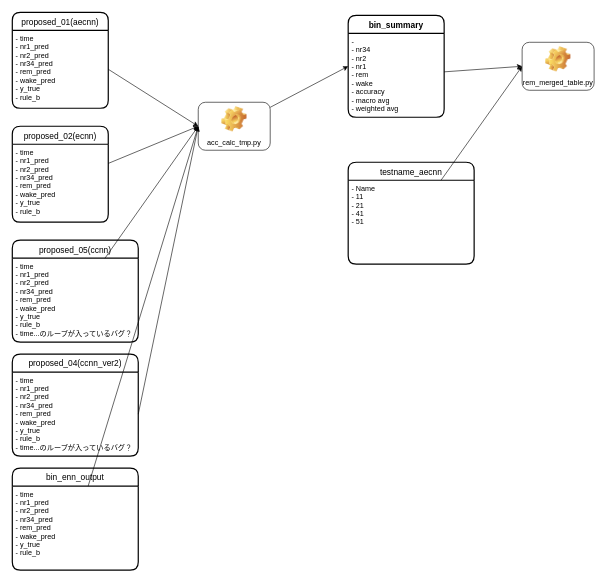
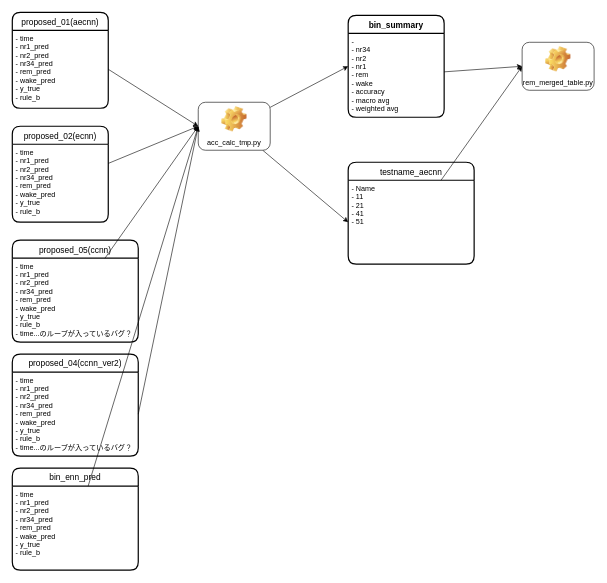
  <mxCell id="0" />
  <mxCell id="1" parent="0" />
  <mxCell id="2" value="proposed_01(aecnn)" style="swimlane;childLayout=stackLayout;horizontal=1;startSize=30;horizontalStack=0;rounded=1;fontSize=14;fontStyle=0;strokeWidth=2;resizeParent=0;resizeLast=1;shadow=0;dashed=0;align=center;" vertex="1" parent="1"><mxGeometry x="20" y="20" width="160" height="160" as="geometry" /></mxCell>
  <mxCell id="3" value="- time&#10;- nr1_pred&#10;- nr2_pred&#10;- nr34_pred&#10;- rem_pred&#10;- wake_pred&#10;- y_true&#10;- rule_b" style="align=left;strokeColor=none;fillColor=none;spacingLeft=4;fontSize=12;verticalAlign=top;resizable=0;rotatable=0;part=1;" vertex="1" parent="2"><mxGeometry y="30" width="160" height="130" as="geometry" /></mxCell>
  <mxCell id="4" value="proposed_02(ecnn)" style="swimlane;childLayout=stackLayout;horizontal=1;startSize=30;horizontalStack=0;rounded=1;fontSize=14;fontStyle=0;strokeWidth=2;resizeParent=0;resizeLast=1;shadow=0;dashed=0;align=center;" vertex="1" parent="1"><mxGeometry x="20" y="210" width="160" height="160" as="geometry" /></mxCell>
  <mxCell id="5" value="- time&#10;- nr1_pred&#10;- nr2_pred&#10;- nr34_pred&#10;- rem_pred&#10;- wake_pred&#10;- y_true&#10;- rule_b" style="align=left;strokeColor=none;fillColor=none;spacingLeft=4;fontSize=12;verticalAlign=top;resizable=0;rotatable=0;part=1;" vertex="1" parent="4"><mxGeometry y="30" width="160" height="130" as="geometry" /></mxCell>
  <mxCell id="6" value="proposed_05(ccnn)" style="swimlane;childLayout=stackLayout;horizontal=1;startSize=30;horizontalStack=0;rounded=1;fontSize=14;fontStyle=0;strokeWidth=2;resizeParent=0;resizeLast=1;shadow=0;dashed=0;align=center;" vertex="1" parent="1"><mxGeometry x="20" y="400" width="210" height="170" as="geometry" /></mxCell>
  <mxCell id="7" value="- time&#10;- nr1_pred&#10;- nr2_pred&#10;- nr34_pred&#10;- rem_pred&#10;- wake_pred&#10;- y_true&#10;- rule_b&#10;- time...のループが入っているバグ？" style="align=left;strokeColor=none;fillColor=none;spacingLeft=4;fontSize=12;verticalAlign=top;resizable=0;rotatable=0;part=1;" vertex="1" parent="6"><mxGeometry y="30" width="210" height="140" as="geometry" /></mxCell>
  <mxCell id="8" value="proposed_04(ccnn_ver2)" style="swimlane;childLayout=stackLayout;horizontal=1;startSize=30;horizontalStack=0;rounded=1;fontSize=14;fontStyle=0;strokeWidth=2;resizeParent=0;resizeLast=1;shadow=0;dashed=0;align=center;" vertex="1" parent="1"><mxGeometry x="20" y="590" width="210" height="170" as="geometry" /></mxCell>
  <mxCell id="9" value="- time&#10;- nr1_pred&#10;- nr2_pred&#10;- nr34_pred&#10;- rem_pred&#10;- wake_pred&#10;- y_true&#10;- rule_b&#10;- time...のループが入っているバグ？" style="align=left;strokeColor=none;fillColor=none;spacingLeft=4;fontSize=12;verticalAlign=top;resizable=0;rotatable=0;part=1;" vertex="1" parent="8"><mxGeometry y="30" width="210" height="140" as="geometry" /></mxCell>
  <mxCell id="10" style="edgeStyle=none;html=1;entryX=0;entryY=0.5;entryDx=0;entryDy=0;exitX=1;exitY=0.5;exitDx=0;exitDy=0;" edge="1" parent="1" source="3" target="13"><mxGeometry relative="1" as="geometry"><mxPoint x="310" y="115" as="targetPoint" /></mxGeometry></mxCell>
  <mxCell id="11" style="edgeStyle=none;html=1;entryX=0;entryY=0.5;entryDx=0;entryDy=0;" edge="1" parent="1" source="13" target="17"><mxGeometry relative="1" as="geometry" /></mxCell>
+ <mxCell id="12" style="edgeStyle=none;html=1;entryX=0;entryY=0.5;entryDx=0;entryDy=0;" edge="1" parent="1" source="13" target="20"><mxGeometry relative="1" as="geometry" /></mxCell>
  <mxCell id="13" value="acc_calc_tmp.py" style="label;whiteSpace=wrap;html=1;align=center;verticalAlign=bottom;spacingLeft=0;spacingBottom=4;imageAlign=center;imageVerticalAlign=top;image=img/clipart/Gear_128x128.png;fontStyle=0" vertex="1" parent="1"><mxGeometry x="330" y="170" width="120" height="80" as="geometry" /></mxCell>
  <mxCell id="14" style="edgeStyle=none;html=1;entryX=0;entryY=0.5;entryDx=0;entryDy=0;" edge="1" parent="1" source="5" target="13"><mxGeometry relative="1" as="geometry"><mxPoint x="360" y="360" as="targetPoint" /></mxGeometry></mxCell>
  <mxCell id="15" style="edgeStyle=none;html=1;entryX=0;entryY=0.5;entryDx=0;entryDy=0;" edge="1" parent="1" source="7" target="13"><mxGeometry relative="1" as="geometry"><mxPoint x="360" y="360" as="targetPoint" /></mxGeometry></mxCell>
  <mxCell id="16" style="edgeStyle=none;html=1;exitX=1;exitY=0.5;exitDx=0;exitDy=0;entryX=0;entryY=0.5;entryDx=0;entryDy=0;" edge="1" parent="1" source="9" target="13"><mxGeometry relative="1" as="geometry" /></mxCell>
  <mxCell id="17" value="bin_summary" style="swimlane;childLayout=stackLayout;horizontal=1;startSize=30;horizontalStack=0;rounded=1;fontSize=14;fontStyle=1;strokeWidth=2;resizeParent=0;resizeLast=1;shadow=0;dashed=0;align=center;" vertex="1" parent="1"><mxGeometry x="580" y="25" width="160" height="170" as="geometry" /></mxCell>
  <mxCell id="18" value="- &#10;- nr34&#10;- nr2&#10;- nr1&#10;- rem&#10;- wake&#10;- accuracy&#10;- macro avg&#10;- weighted avg" style="align=left;strokeColor=none;fillColor=none;spacingLeft=4;fontSize=12;verticalAlign=top;resizable=0;rotatable=0;part=1;" vertex="1" parent="17"><mxGeometry y="30" width="160" height="140" as="geometry" /></mxCell>
  <mxCell id="19" value="testname_aecnn" style="swimlane;childLayout=stackLayout;horizontal=1;startSize=30;horizontalStack=0;rounded=1;fontSize=14;fontStyle=0;strokeWidth=2;resizeParent=0;resizeLast=1;shadow=0;dashed=0;align=center;" vertex="1" parent="1"><mxGeometry x="580" y="270" width="210" height="170" as="geometry" /></mxCell>
  <mxCell id="20" value="- Name&#10;- 11&#10;- 21&#10;- 41&#10;- 51" style="align=left;strokeColor=none;fillColor=none;spacingLeft=4;fontSize=12;verticalAlign=top;resizable=0;rotatable=0;part=1;" vertex="1" parent="19"><mxGeometry y="30" width="210" height="140" as="geometry" /></mxCell>
  <mxCell id="21" style="edgeStyle=none;html=1;entryX=0;entryY=0.5;entryDx=0;entryDy=0;" edge="1" parent="1" source="20" target="22"><mxGeometry relative="1" as="geometry"><mxPoint x="900" y="440" as="targetPoint" /></mxGeometry></mxCell>
  <mxCell id="22" value="rem_merged_table.py" style="label;whiteSpace=wrap;html=1;align=center;verticalAlign=bottom;spacingLeft=0;spacingBottom=4;imageAlign=center;imageVerticalAlign=top;image=img/clipart/Gear_128x128.png;fontStyle=0" vertex="1" parent="1"><mxGeometry x="870" y="70" width="120" height="80" as="geometry" /></mxCell>
  <mxCell id="23" style="edgeStyle=none;html=1;entryX=0;entryY=0.5;entryDx=0;entryDy=0;" edge="1" parent="1" source="18" target="22"><mxGeometry relative="1" as="geometry" /></mxCell>
- <mxCell id="24" value="bin_enn_output" style="swimlane;childLayout=stackLayout;horizontal=1;startSize=30;horizontalStack=0;rounded=1;fontSize=14;fontStyle=0;strokeWidth=2;resizeParent=0;resizeLast=1;shadow=0;dashed=0;align=center;" vertex="1" parent="1"><mxGeometry x="20" y="780" width="210" height="170" as="geometry" /></mxCell>
+ <mxCell id="24" value="bin_enn_pred" style="swimlane;childLayout=stackLayout;horizontal=1;startSize=30;horizontalStack=0;rounded=1;fontSize=14;fontStyle=0;strokeWidth=2;resizeParent=0;resizeLast=1;shadow=0;dashed=0;align=center;" vertex="1" parent="1"><mxGeometry x="20" y="780" width="210" height="170" as="geometry" /></mxCell>
  <mxCell id="25" value="- time&#10;- nr1_pred&#10;- nr2_pred&#10;- nr34_pred&#10;- rem_pred&#10;- wake_pred&#10;- y_true&#10;- rule_b" style="align=left;strokeColor=none;fillColor=none;spacingLeft=4;fontSize=12;verticalAlign=top;resizable=0;rotatable=0;part=1;" vertex="1" parent="24"><mxGeometry y="30" width="210" height="140" as="geometry" /></mxCell>
  <mxCell id="26" style="edgeStyle=none;html=1;entryX=0;entryY=0.5;entryDx=0;entryDy=0;" edge="1" parent="1" source="25" target="13"><mxGeometry relative="1" as="geometry" /></mxCell>
